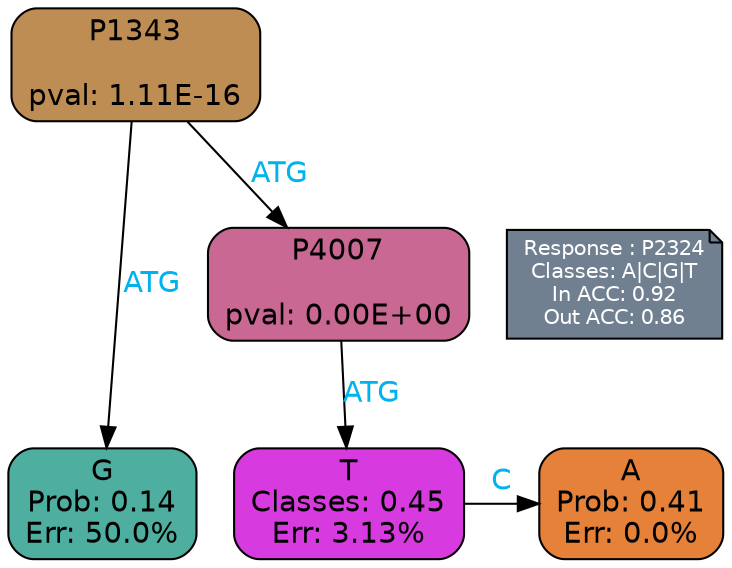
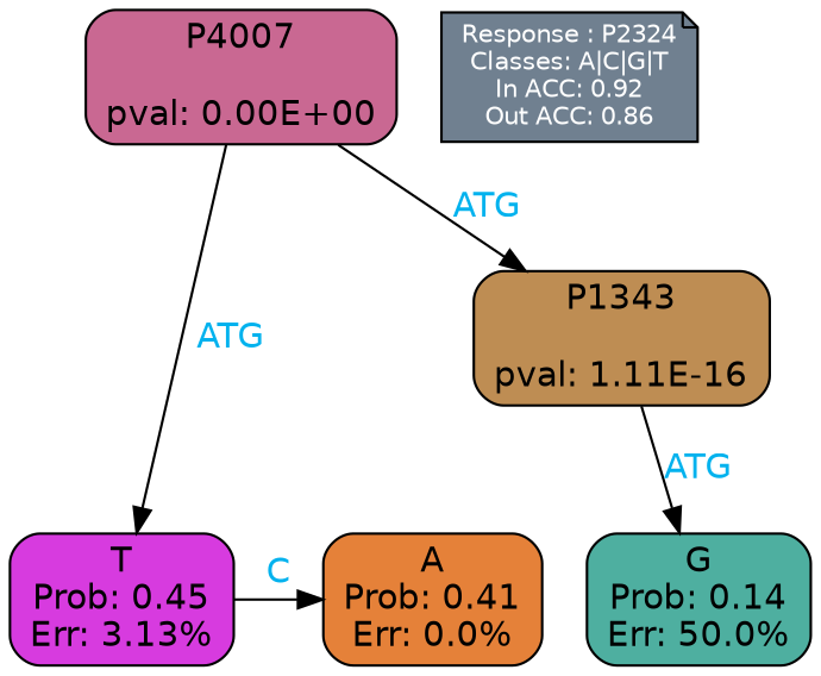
  digraph {
    ranksep=equally
    splines=polylines
    node [color=black fontname=helvetica shape=box style="filled, rounded"]
    edge [fontcolor=deepskyblue2 fontname=helvetica]
    n1 [fillcolor="#4eafa0" label="G\nProb: 0.14\nErr: 50.0%"]
    n2 [fillcolor="#e58139" label="A\nProb: 0.41\nErr: 0.0%"]
-   n3 [fillcolor="#d73bdf" label="T\nClasses: 0.45\nErr: 3.13%"]
+   n3 [fillcolor="#d73bdf" label="T\nProb: 0.45\nErr: 3.13%"]
    n4 [align=left fillcolor=slategray fontcolor=white fontsize=10 label="Response : P2324\nClasses: A|C|G|T\nIn ACC: 0.92\nOut ACC: 0.86\n" shape=note style=filled]
    n5 [fillcolor="#c96892" label="P4007\n\npval: 0.00E+00"]
    n6 [fillcolor="#be8d53" label="P1343\n\npval: 1.11E-16"]
    subgraph sub_1 {
      rank=same
      n1
      n2
      n3
    }
    subgraph sub_2 {
      rank=same
      n4
      n5
    }
    n3 -> n2 [label=C]
    n5 -> n3 [label=ATG]
-   n6 -> n5 [label=ATG]
+   n5 -> n6 [label=ATG]
    n6 -> n1 [label=ATG]
  }
